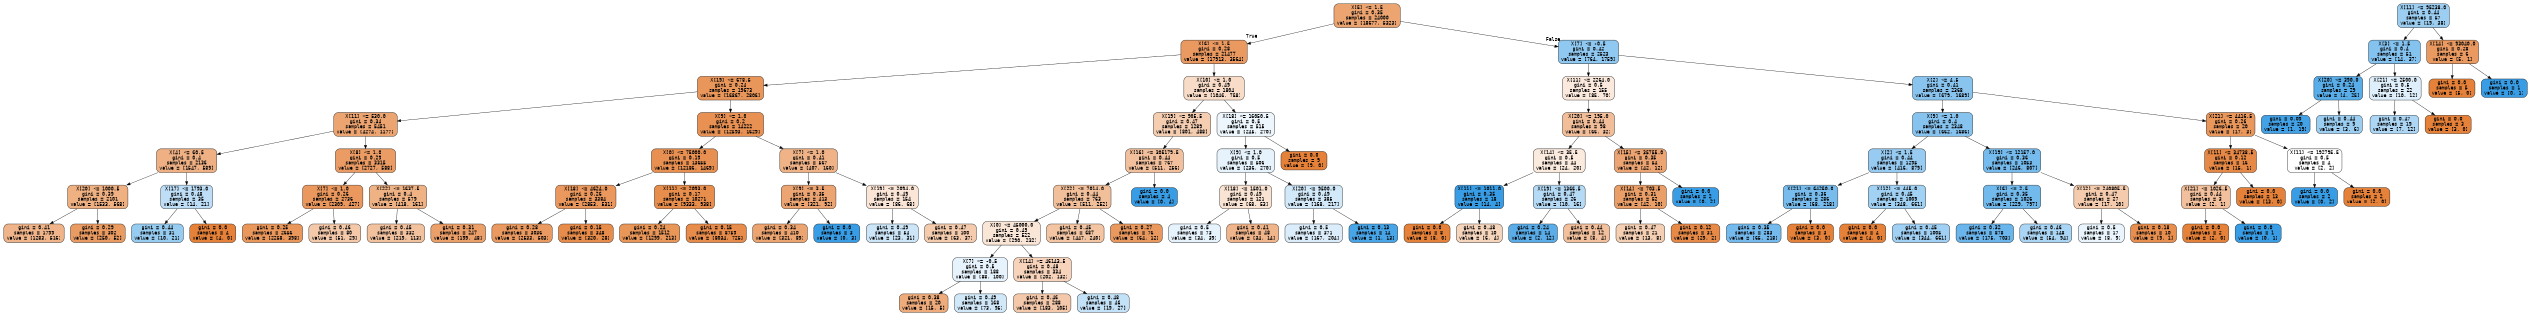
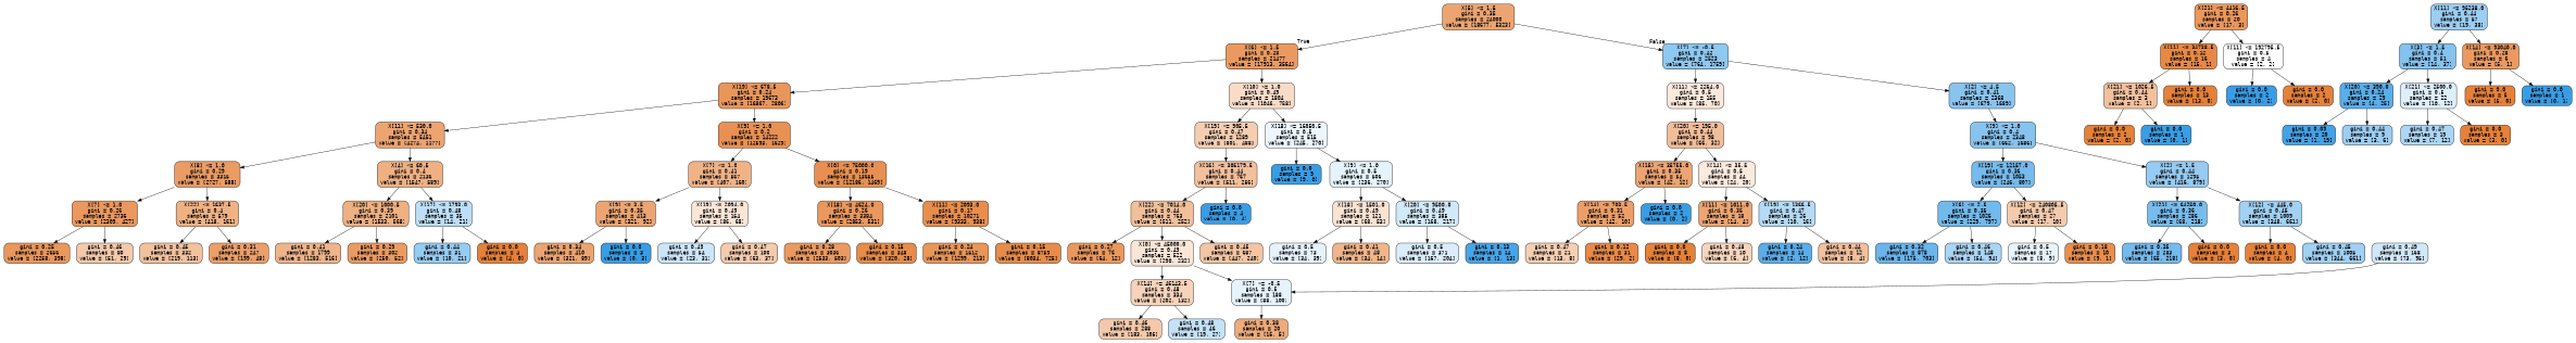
  digraph {
    fontname="DejaVu Sans Mono"
    node [color=black fillcolor="#e58139" fontname="DejaVu Sans Mono" shape=box style="filled, rounded"]
    edge [fontname="DejaVu Sans Mono"]
    n1 [fillcolor="#eca571" label="X[5] <= 1.5\ngini = 0.35\nsamples = 24000\nvalue = [18677, 5323]"]
    n2 [fillcolor="#ea9a60" label="X[6] <= 1.5\ngini = 0.28\nsamples = 21477\nvalue = [17913, 3564]"]
    n3 [fillcolor="#8fc8f0" label="X[7] <= -0.5\ngini = 0.42\nsamples = 2523\nvalue = [764, 1759]"]
    n4 [fillcolor="#e9965a" label="X[19] <= 678.5\ngini = 0.24\nsamples = 19673\nvalue = [16867, 2806]"]
    n5 [fillcolor="#f8dcc8" label="X[10] <= 1.0\ngini = 0.49\nsamples = 1804\nvalue = [1046, 758]"]
    n6 [fillcolor="#fae9dc" label="X[11] <= 2264.0\ngini = 0.5\nsamples = 155\nvalue = [85, 70]"]
    n7 [fillcolor="#89c4ef" label="X[2] <= 4.5\ngini = 0.41\nsamples = 2368\nvalue = [679, 1689]"]
    n8 [fillcolor="#eca470" label="X[11] <= 530.0\ngini = 0.34\nsamples = 5451\nvalue = [4274, 1177]"]
    n9 [fillcolor="#e89153" label="X[9] <= 1.0\ngini = 0.2\nsamples = 14222\nvalue = [12593, 1629]"]
    n10 [fillcolor="#f5ceb2" label="X[19] <= 905.5\ngini = 0.47\nsamples = 1289\nvalue = [801, 488]"]
    n11 [fillcolor="#edf6fd" label="X[18] <= 16050.5\ngini = 0.5\nsamples = 515\nvalue = [245, 270]"]
    n12 [fillcolor="#efb184" label="X[4] <= 60.5\ngini = 0.4\nsamples = 2136\nvalue = [1547, 589]"]
    n13 [fillcolor="#eb9c64" label="X[8] <= 1.0\ngini = 0.29\nsamples = 3315\nvalue = [2727, 588]"]
    n14 [fillcolor="#e89051" label="X[0] <= 75000.0\ngini = 0.19\nsamples = 13655\nvalue = [12186, 1469]"]
    n15 [fillcolor="#efb387" label="X[7] <= 1.0\ngini = 0.41\nsamples = 567\nvalue = [407, 160]"]
    n16 [fillcolor="#efb082" label="X[20] <= 1000.5\ngini = 0.39\nsamples = 2101\nvalue = [1533, 568]"]
    n17 [fillcolor="#bddef6" label="X[17] <= 1793.0\ngini = 0.48\nsamples = 35\nvalue = [14, 21]"]
    n18 [fillcolor="#ea985e" label="X[7] <= 1.0\ngini = 0.26\nsamples = 2736\nvalue = [2309, 427]"]
    n19 [fillcolor="#efb285" label="X[22] <= 1637.5\ngini = 0.4\nsamples = 579\nvalue = [418, 161]"]
    n20 [fillcolor="#efb489" label="gini = 0.41\nsamples = 1799\nvalue = [1283, 516]"]
    n21 [fillcolor="#ea9b62" label="gini = 0.29\nsamples = 302\nvalue = [250, 52]"]
    n22 [fillcolor="#97ccf1" label="gini = 0.44\nsamples = 31\nvalue = [10, 21]"]
    n23 [label="gini = 0.0\nsamples = 4\nvalue = [4, 0]"]
    n24 [fillcolor="#ea975c" label="gini = 0.25\nsamples = 2656\nvalue = [2258, 398]"]
    n25 [fillcolor="#f4c9aa" label="gini = 0.46\nsamples = 80\nvalue = [51, 29]"]
    n26 [fillcolor="#f2c29f" label="gini = 0.45\nsamples = 332\nvalue = [219, 113]"]
    n27 [fillcolor="#eb9f69" label="gini = 0.31\nsamples = 247\nvalue = [199, 48]"]
    n28 [fillcolor="#ea985e" label="X[18] <= 4624.0\ngini = 0.26\nsamples = 3384\nvalue = [2853, 531]"]
    n29 [fillcolor="#e88e4d" label="X[11] <= 2093.0\ngini = 0.17\nsamples = 10271\nvalue = [9333, 938]"]
    n30 [fillcolor="#eca572" label="X[9] <= 3.5\ngini = 0.35\nsamples = 413\nvalue = [321, 92]"]
    n31 [fillcolor="#fae5d6" label="X[19] <= 2094.0\ngini = 0.49\nsamples = 154\nvalue = [86, 68]"]
    n32 [fillcolor="#ea9a60" label="gini = 0.28\nsamples = 3036\nvalue = [2533, 503]"]
    n33 [fillcolor="#e78c4a" label="gini = 0.15\nsamples = 348\nvalue = [320, 28]"]
    n34 [fillcolor="#e99659" label="gini = 0.24\nsamples = 1512\nvalue = [1299, 213]"]
    n35 [fillcolor="#e78c4b" label="gini = 0.15\nsamples = 8759\nvalue = [8034, 725]"]
    n36 [fillcolor="#eca470" label="gini = 0.34\nsamples = 410\nvalue = [321, 89]"]
    n37 [fillcolor="#399de5" label="gini = 0.0\nsamples = 3\nvalue = [0, 3]"]
    n38 [fillcolor="#cce6f8" label="gini = 0.49\nsamples = 54\nvalue = [23, 31]"]
    n39 [fillcolor="#f4cbad" label="gini = 0.47\nsamples = 100\nvalue = [63, 37]"]
    n40 [fillcolor="#f2c09c" label="X[16] <= 305179.5\ngini = 0.44\nsamples = 767\nvalue = [511, 256]"]
    n41 [fillcolor="#e6f3fc" label="X[9] <= 1.0\ngini = 0.5\nsamples = 506\nvalue = [236, 270]"]
-   n42 [label="gini = 0.0\nsamples = 9\nvalue = [9, 0]"]
+   n42 [fillcolor="#399de5" label="gini = 0.0\nsamples = 9\nvalue = [9, 0]"]
    n43 [fillcolor="#fae6d7" label="X[0] <= 45000.0\ngini = 0.49\nsamples = 522\nvalue = [290, 232]"]
    n44 [fillcolor="#e7f3fc" label="X[7] <= -0.5\ngini = 0.5\nsamples = 188\nvalue = [88, 100]"]
    n45 [fillcolor="#f6d3ba" label="X[14] <= 46143.5\ngini = 0.48\nsamples = 334\nvalue = [202, 132]"]
    n46 [fillcolor="#f2bf9b" label="X[22] <= 7014.0\ngini = 0.44\nsamples = 763\nvalue = [511, 252]"]
    n47 [fillcolor="#399de5" label="gini = 0.0\nsamples = 4\nvalue = [0, 4]"]
    n48 [fillcolor="#eeab7b" label="gini = 0.38\nsamples = 20\nvalue = [15, 5]"]
    n49 [fillcolor="#d1e8f9" label="gini = 0.49\nsamples = 168\nvalue = [73, 95]"]
    n50 [fillcolor="#f4c9ab" label="gini = 0.46\nsamples = 288\nvalue = [183, 105]"]
    n51 [fillcolor="#c4e2f7" label="gini = 0.48\nsamples = 46\nvalue = [19, 27]"]
    n52 [fillcolor="#f3c5a3" label="gini = 0.45\nsamples = 687\nvalue = [447, 240]"]
    n53 [fillcolor="#ea995e" label="gini = 0.27\nsamples = 76\nvalue = [64, 12]"]
    n54 [fillcolor="#f9e3d3" label="X[18] <= 1501.0\ngini = 0.49\nsamples = 121\nvalue = [68, 53]"]
    n55 [fillcolor="#d2e9f9" label="X[20] <= 9500.0\ngini = 0.49\nsamples = 385\nvalue = [168, 217]"]
    n56 [fillcolor="#e6f2fc" label="gini = 0.5\nsamples = 73\nvalue = [34, 39]"]
    n57 [fillcolor="#f0b58b" label="gini = 0.41\nsamples = 48\nvalue = [34, 14]"]
    n58 [fillcolor="#dbedfa" label="gini = 0.5\nsamples = 371\nvalue = [167, 204]"]
    n59 [fillcolor="#48a5e7" label="gini = 0.13\nsamples = 14\nvalue = [1, 13]"]
    n60 [fillcolor="#f2be99" label="X[20] <= 195.0\ngini = 0.44\nsamples = 98\nvalue = [66, 32]"]
    n61 [fillcolor="#87c3ef" label="X[9] <= 1.0\ngini = 0.4\nsamples = 2348\nvalue = [662, 1686]"]
    n62 [fillcolor="#ea975c" label="X[21] <= 4416.5\ngini = 0.26\nsamples = 20\nvalue = [17, 3]"]
    n63 [fillcolor="#fbeade" label="X[14] <= 35.5\ngini = 0.5\nsamples = 44\nvalue = [24, 20]"]
    n64 [fillcolor="#eca572" label="X[15] <= 35755.0\ngini = 0.35\nsamples = 54\nvalue = [42, 12]"]
    n65 [fillcolor="#9ccef2" label="X[11] <= 95238.0\ngini = 0.44\nsamples = 57\nvalue = [19, 38]"]
    n66 [fillcolor="#84c2ef" label="X[3] <= 1.5\ngini = 0.4\nsamples = 51\nvalue = [14, 37]"]
    n67 [fillcolor="#ea9a61" label="X[14] <= 93040.0\ngini = 0.28\nsamples = 6\nvalue = [5, 1]"]
-   n68 [fillcolor="#399de5" label="X[11] <= 1011.0\ngini = 0.35\nsamples = 18\nvalue = [14, 4]"]
+   n68 [fillcolor="#eca572" label="X[11] <= 1011.0\ngini = 0.35\nsamples = 18\nvalue = [14, 4]"]
    n69 [fillcolor="#b5daf5" label="X[19] <= 1366.5\ngini = 0.47\nsamples = 26\nvalue = [10, 16]"]
    n70 [fillcolor="#eb9f68" label="X[14] <= 703.5\ngini = 0.31\nsamples = 52\nvalue = [42, 10]"]
    n71 [fillcolor="#399de5" label="gini = 0.0\nsamples = 2\nvalue = [0, 2]"]
    n72 [label="gini = 0.0\nsamples = 8\nvalue = [8, 0]"]
    n73 [fillcolor="#f6d5bd" label="gini = 0.48\nsamples = 10\nvalue = [6, 4]"]
    n74 [fillcolor="#5aade9" label="gini = 0.24\nsamples = 14\nvalue = [2, 12]"]
    n75 [fillcolor="#f2c09c" label="gini = 0.44\nsamples = 12\nvalue = [8, 4]"]
    n76 [fillcolor="#f5cfb3" label="gini = 0.47\nsamples = 21\nvalue = [13, 8]"]
    n77 [fillcolor="#e78a47" label="gini = 0.12\nsamples = 31\nvalue = [29, 2]"]
    n78 [fillcolor="#59ade9" label="X[20] <= 390.0\ngini = 0.24\nsamples = 29\nvalue = [4, 25]"]
    n79 [fillcolor="#deeffb" label="X[21] <= 2500.0\ngini = 0.5\nsamples = 22\nvalue = [10, 12]"]
    n80 [label="gini = 0.0\nsamples = 5\nvalue = [5, 0]"]
    n81 [fillcolor="#399de5" label="gini = 0.0\nsamples = 1\nvalue = [0, 1]"]
    n82 [fillcolor="#43a2e6" label="gini = 0.09\nsamples = 20\nvalue = [1, 19]"]
    n83 [fillcolor="#9ccef2" label="gini = 0.44\nsamples = 9\nvalue = [3, 6]"]
    n84 [fillcolor="#acd6f4" label="gini = 0.47\nsamples = 19\nvalue = [7, 12]"]
    n85 [label="gini = 0.0\nsamples = 3\nvalue = [3, 0]"]
    n86 [fillcolor="#97cbf1" label="X[2] <= 1.5\ngini = 0.44\nsamples = 1295\nvalue = [416, 879]"]
    n87 [fillcolor="#75bbed" label="X[19] <= 12157.0\ngini = 0.36\nsamples = 1053\nvalue = [246, 807]"]
    n88 [fillcolor="#e78946" label="X[11] <= 34738.5\ngini = 0.12\nsamples = 16\nvalue = [15, 1]"]
    n89 [fillcolor="#ffffff" label="X[11] <= 192795.5\ngini = 0.5\nsamples = 4\nvalue = [2, 2]"]
    n90 [fillcolor="#77bced" label="X[21] <= 64250.0\ngini = 0.36\nsamples = 286\nvalue = [68, 218]"]
    n91 [fillcolor="#a1d1f3" label="X[12] <= 445.0\ngini = 0.45\nsamples = 1009\nvalue = [348, 661]"]
    n92 [fillcolor="#72b9ec" label="X[6] <= 2.5\ngini = 0.35\nsamples = 1026\nvalue = [229, 797]"]
    n93 [fillcolor="#f4cbad" label="X[12] <= 240805.5\ngini = 0.47\nsamples = 27\nvalue = [17, 10]"]
    n94 [fillcolor="#74baed" label="gini = 0.35\nsamples = 283\nvalue = [65, 218]"]
    n95 [label="gini = 0.0\nsamples = 3\nvalue = [3, 0]"]
    n96 [label="gini = 0.0\nsamples = 4\nvalue = [4, 0]"]
    n97 [fillcolor="#a0d0f3" label="gini = 0.45\nsamples = 1005\nvalue = [344, 661]"]
    n98 [fillcolor="#6ab5eb" label="gini = 0.32\nsamples = 878\nvalue = [175, 703]"]
    n99 [fillcolor="#abd5f4" label="gini = 0.46\nsamples = 148\nvalue = [54, 94]"]
    n100 [fillcolor="#e9f4fc" label="gini = 0.5\nsamples = 17\nvalue = [8, 9]"]
    n101 [fillcolor="#e88f4f" label="gini = 0.18\nsamples = 10\nvalue = [9, 1]"]
    n102 [fillcolor="#f2c09c" label="X[21] <= 1026.5\ngini = 0.44\nsamples = 3\nvalue = [2, 1]"]
    n103 [label="gini = 0.0\nsamples = 13\nvalue = [13, 0]"]
    n104 [fillcolor="#399de5" label="gini = 0.0\nsamples = 2\nvalue = [0, 2]"]
    n105 [label="gini = 0.0\nsamples = 2\nvalue = [2, 0]"]
    n106 [label="gini = 0.0\nsamples = 2\nvalue = [2, 0]"]
    n107 [fillcolor="#399de5" label="gini = 0.0\nsamples = 1\nvalue = [0, 1]"]
    n1 -> n2 [headlabel=True labelangle=45 labeldistance=2.5]
    n1 -> n3 [headlabel=False labelangle=-45 labeldistance=2.5]
    n2 -> n4
    n2 -> n5
    n3 -> n6
    n3 -> n7
    n4 -> n8
    n4 -> n9
    n5 -> n10
    n5 -> n11
    n6 -> n60
    n7 -> n61
-   n7 -> n62
    n8 -> n12
    n8 -> n13
    n9 -> n14
    n9 -> n15
    n10 -> n40
    n11 -> n41
    n11 -> n42
    n12 -> n16
    n12 -> n17
    n13 -> n18
    n13 -> n19
    n14 -> n28
    n14 -> n29
    n15 -> n30
    n15 -> n31
    n16 -> n20
    n16 -> n21
    n17 -> n22
    n17 -> n23
    n18 -> n24
    n18 -> n25
    n19 -> n26
    n19 -> n27
    n28 -> n32
    n28 -> n33
    n29 -> n34
    n29 -> n35
    n30 -> n36
    n30 -> n37
    n31 -> n38
    n31 -> n39
    n40 -> n46
    n40 -> n47
    n41 -> n54
    n41 -> n55
    n43 -> n44
    n43 -> n45
    n44 -> n48
-   n44 -> n49
+   n49 -> n44
    n45 -> n50
    n45 -> n51
    n46 -> n43
    n46 -> n52
    n46 -> n53
    n54 -> n56
    n54 -> n57
    n55 -> n58
    n55 -> n59
    n60 -> n63
    n60 -> n64
    n61 -> n86
    n61 -> n87
    n62 -> n88
    n62 -> n89
    n63 -> n68
    n63 -> n69
    n64 -> n70
    n64 -> n71
    n65 -> n66
    n65 -> n67
    n66 -> n78
    n66 -> n79
    n67 -> n80
    n67 -> n81
    n68 -> n72
    n68 -> n73
    n69 -> n74
    n69 -> n75
    n70 -> n76
    n70 -> n77
    n78 -> n82
    n78 -> n83
    n79 -> n84
    n79 -> n85
    n86 -> n90
    n86 -> n91
    n87 -> n92
    n87 -> n93
    n88 -> n102
    n88 -> n103
    n89 -> n104
    n89 -> n105
    n90 -> n94
    n90 -> n95
    n91 -> n96
    n91 -> n97
    n92 -> n98
    n92 -> n99
    n93 -> n100
    n93 -> n101
    n102 -> n106
    n102 -> n107
  }
